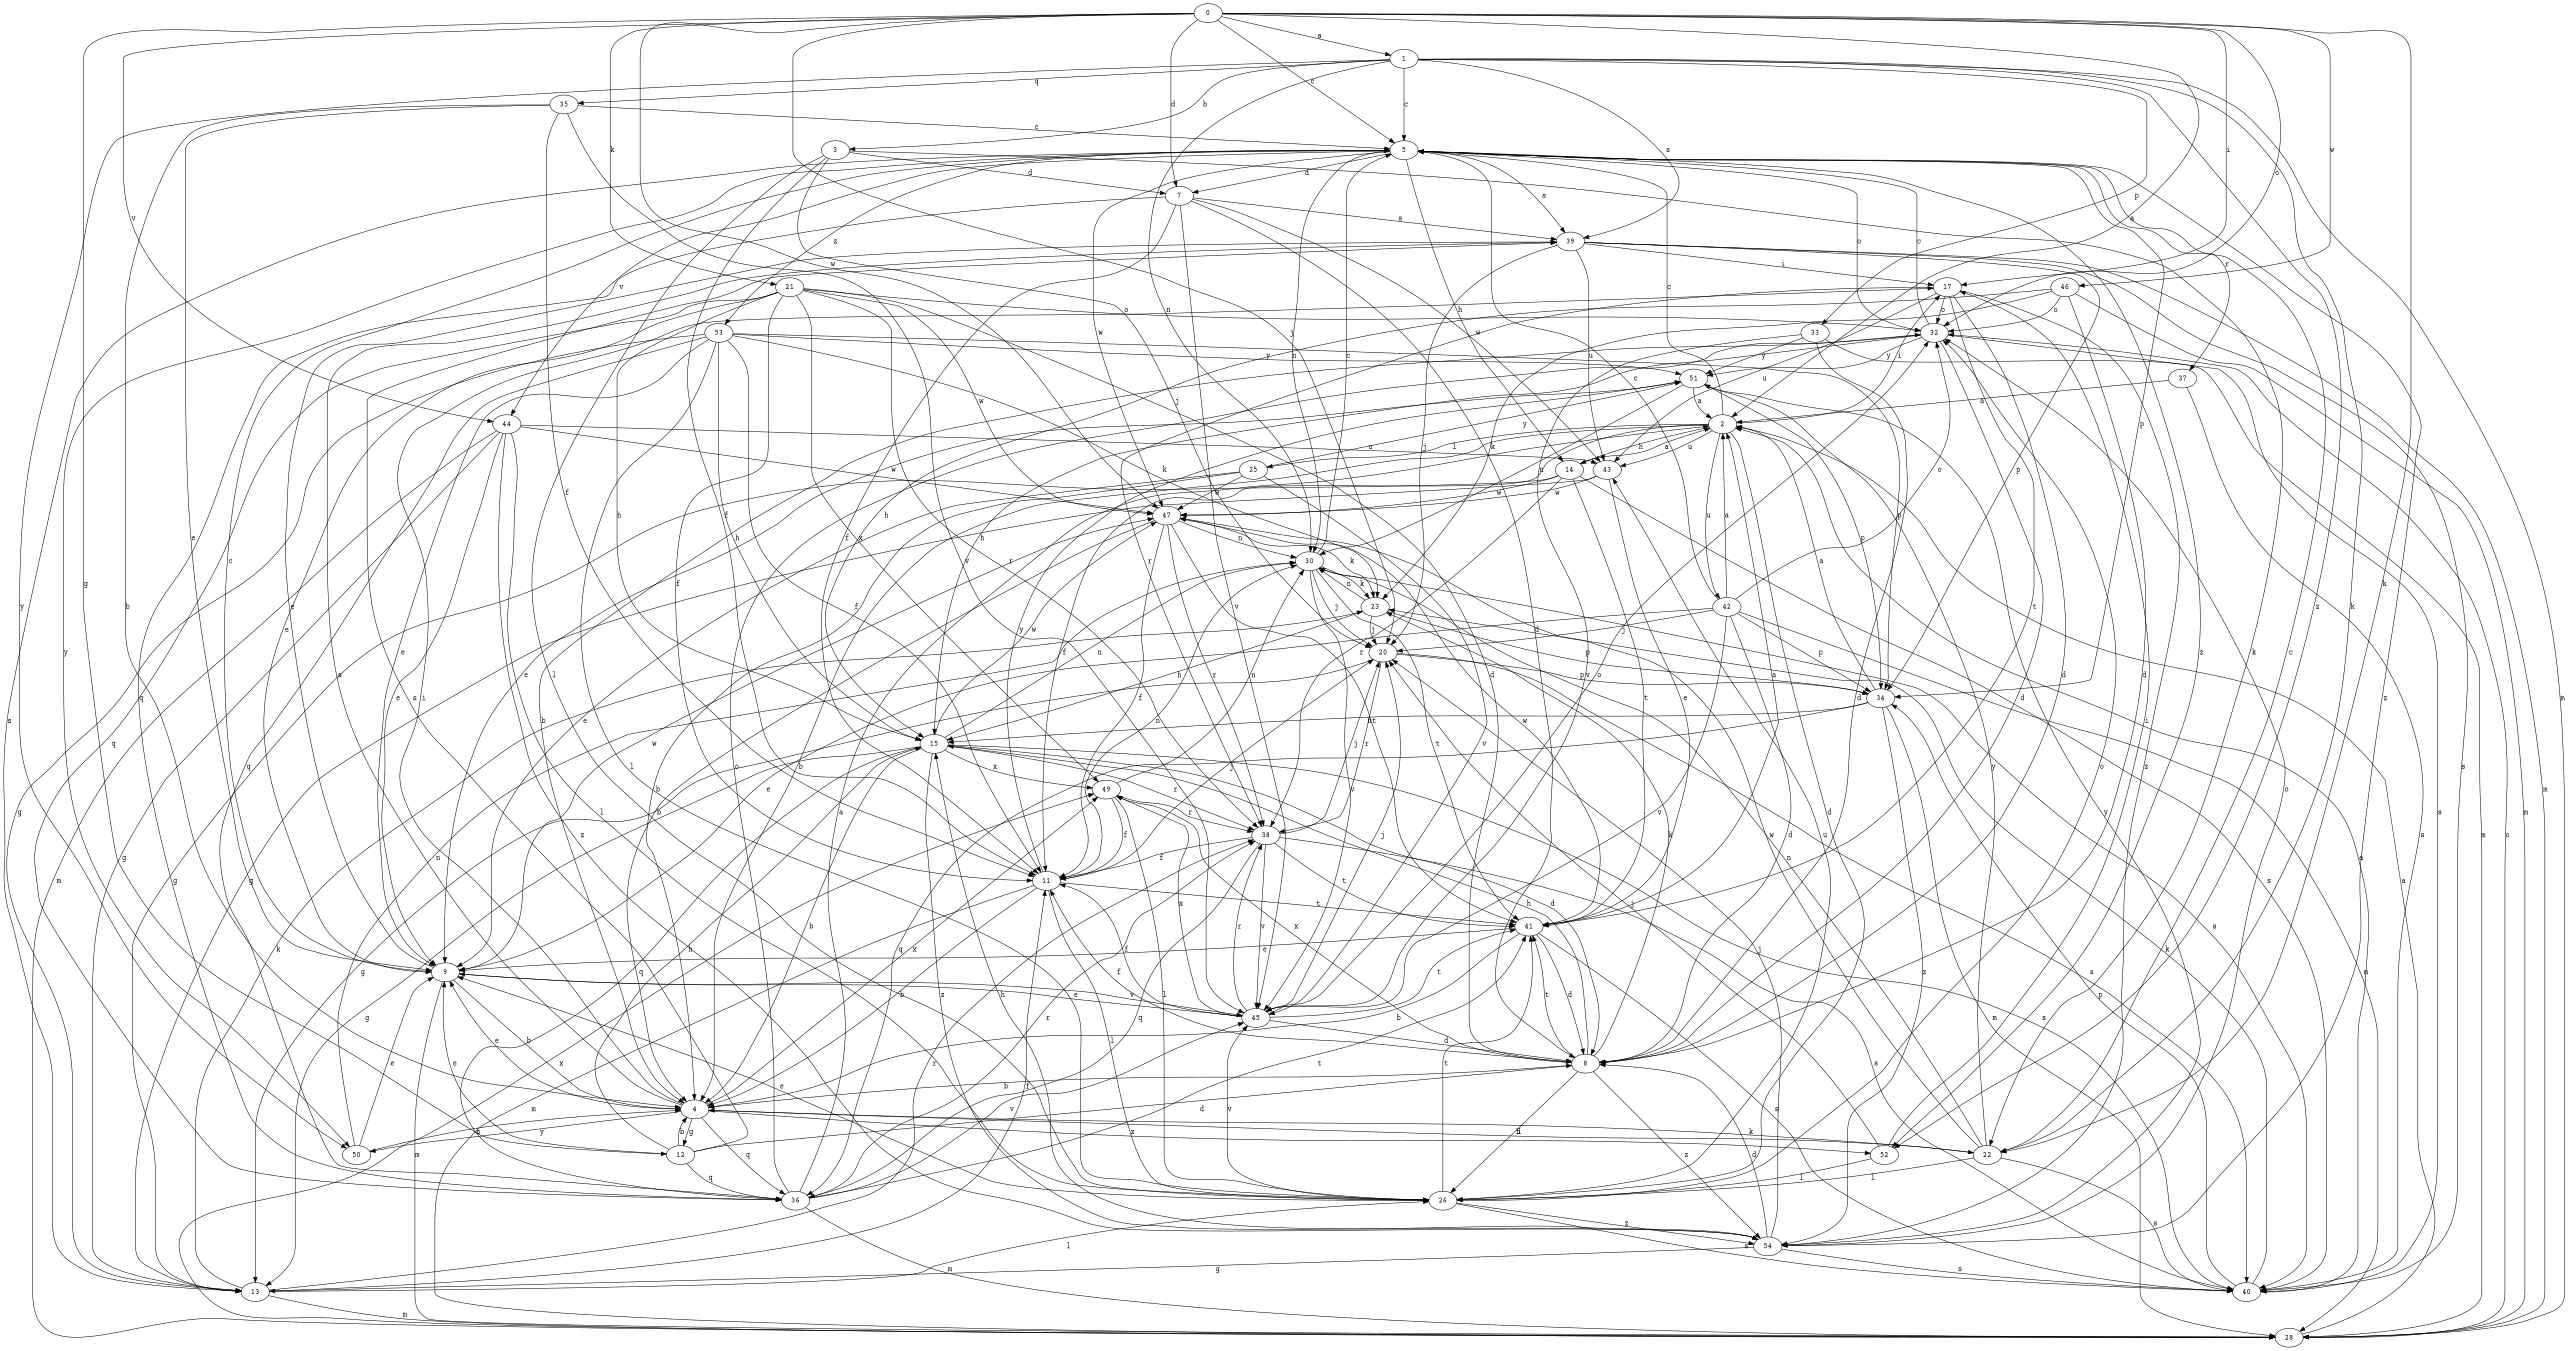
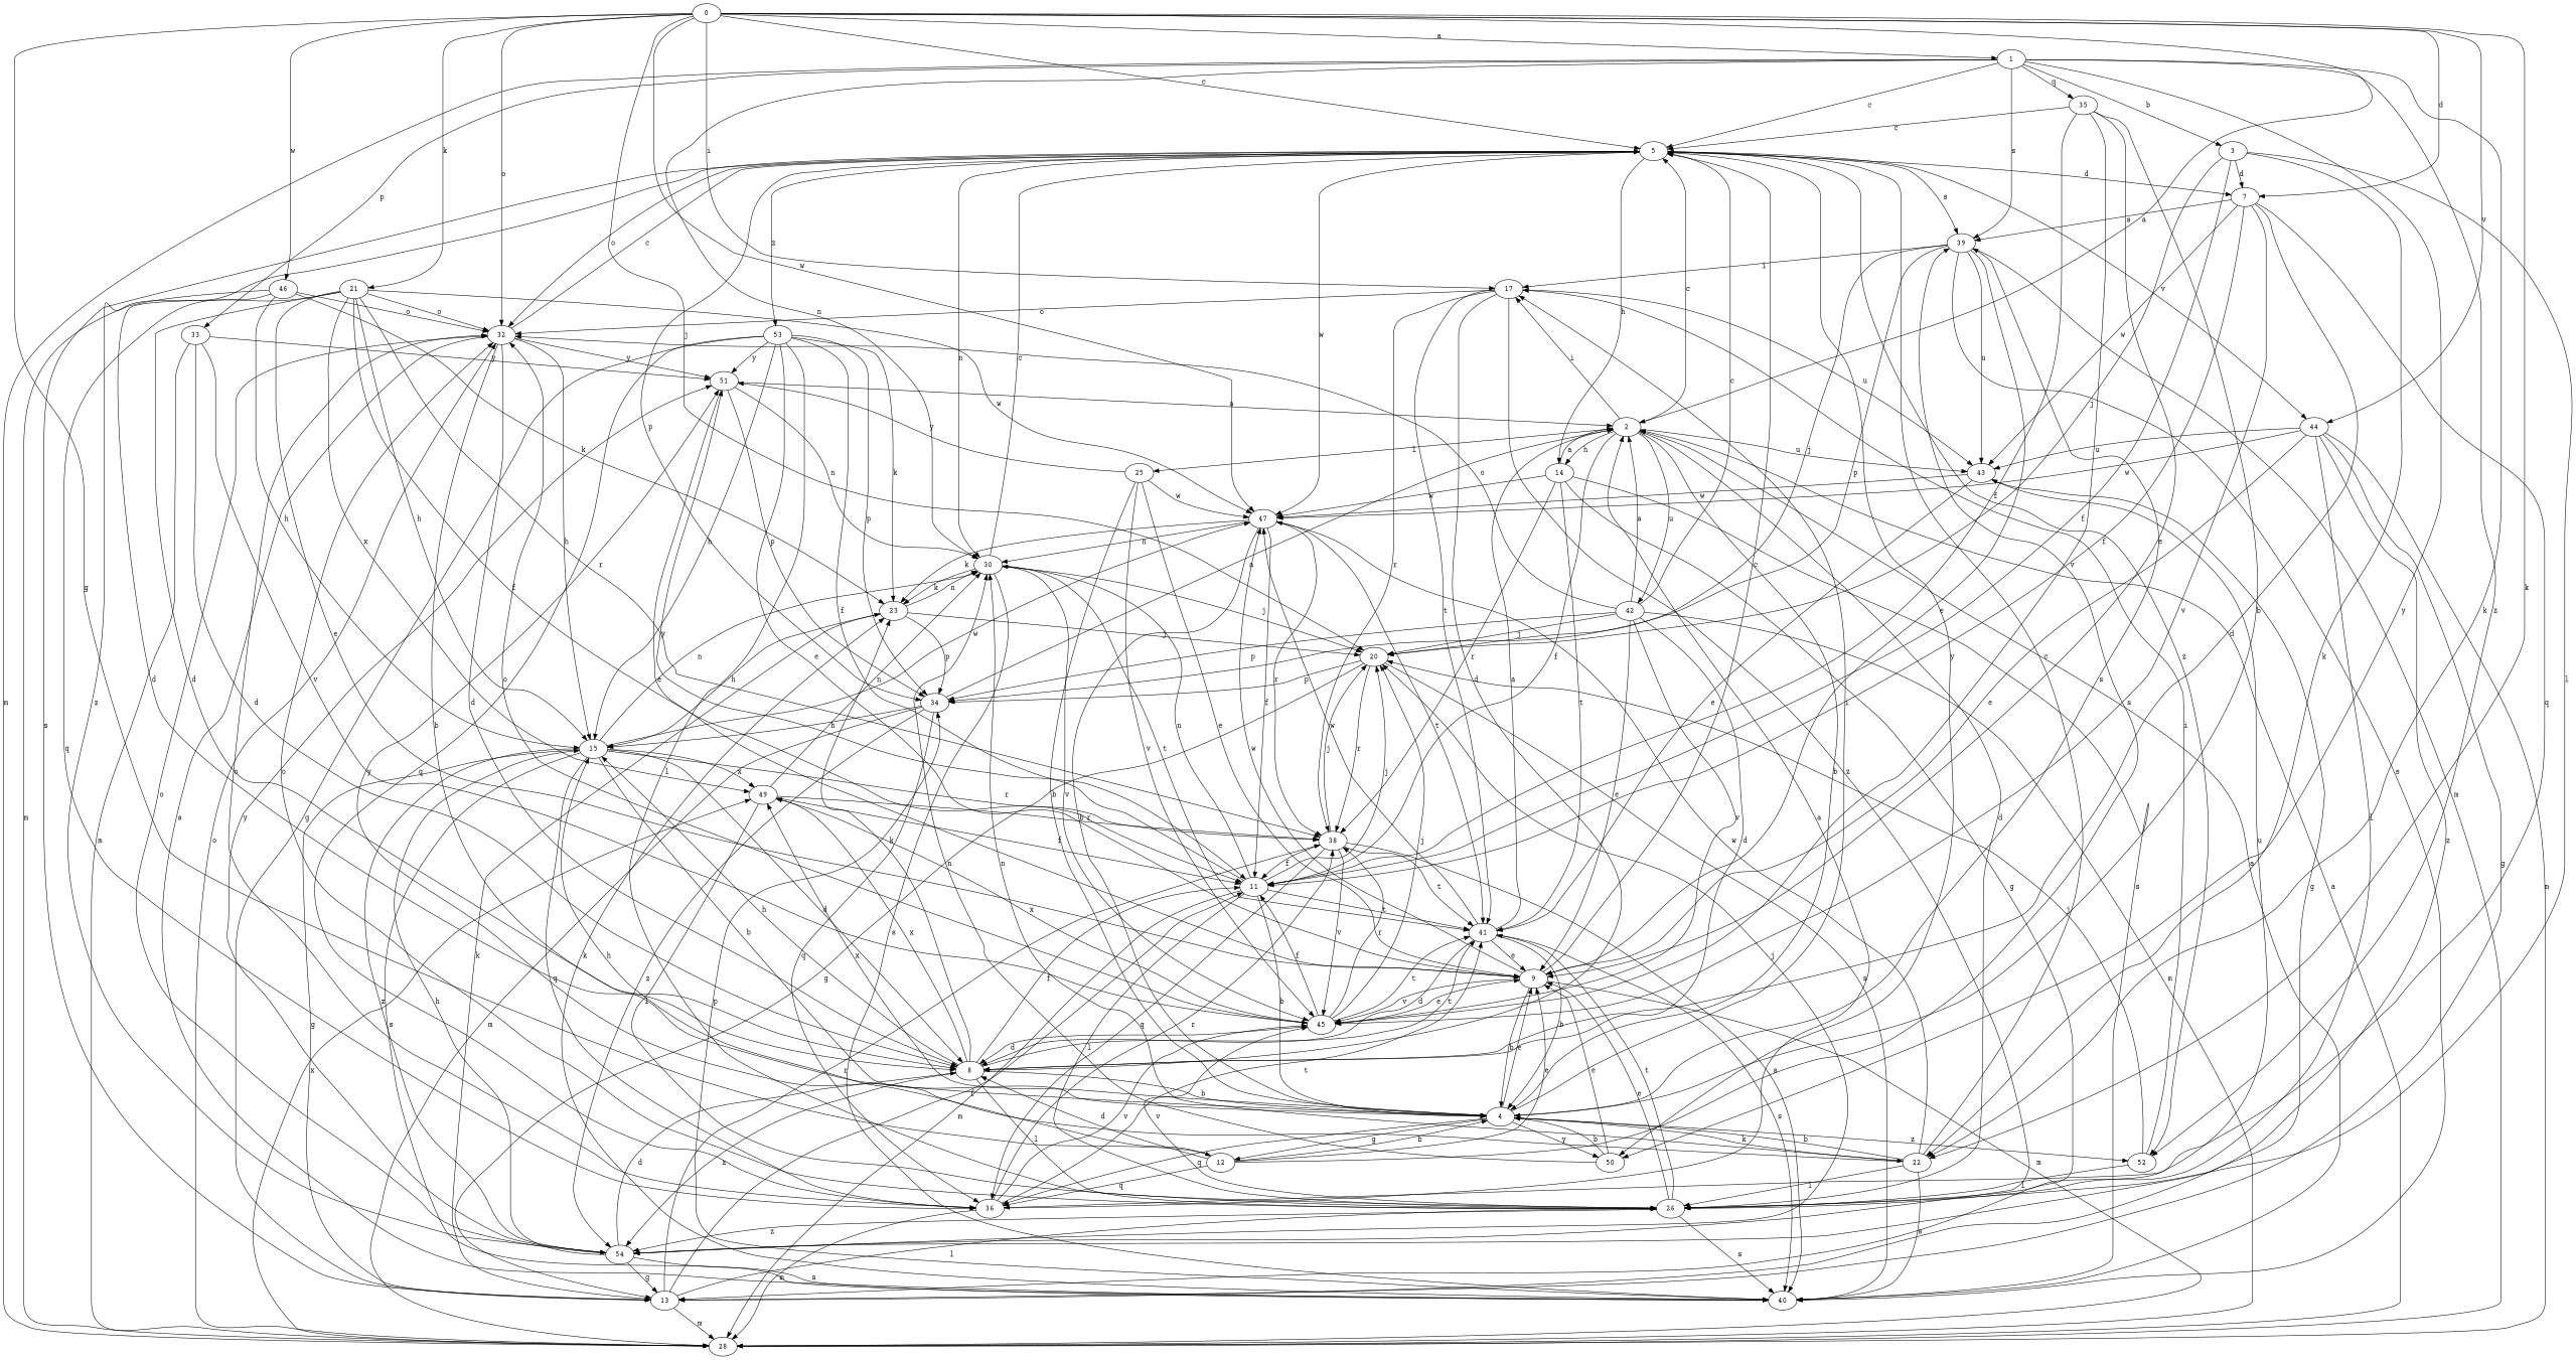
  strict digraph {
    fontname="Courier Prime"
    node [fontname="Courier Prime"]
    edge [fontname="Courier Prime"]
    0
    1
    2
    5
    7
    12
    17
    20
    21
    22
    32
    44
    46
    47
    3
    28
    30
    33
    35
    39
    50
    52
    4
    11
    14
    25
    26
    42
    43
    34
-   37
    53
    54
    36
    8
    45
    9
    15
    41
    38
    13
    40
    49
    51
    23
    0 -> 1 [label=a]
    0 -> 2 [label=a]
    0 -> 5 [label=c]
    0 -> 7 [label=d]
    0 -> 12 [label=g]
    0 -> 17 [label=i]
    0 -> 20 [label=j]
    0 -> 21 [label=k]
    0 -> 22 [label=k]
    0 -> 32 [label=o]
    0 -> 44 [label=v]
    0 -> 46 [label=w]
    0 -> 47 [label=w]
    1 -> 5 [label=c]
    1 -> 22 [label=k]
    1 -> 3 [label=b]
    1 -> 28 [label=m]
    1 -> 30 [label=n]
    1 -> 33 [label=p]
    1 -> 35 [label=q]
    1 -> 39 [label=s]
    1 -> 50 [label=y]
    1 -> 52 [label=z]
    2 -> 5 [label=c]
    2 -> 17 [label=i]
    2 -> 4 [label=b]
    2 -> 11 [label=f]
    2 -> 14 [label=h]
    2 -> 25 [label=l]
    2 -> 26 [label=d]
    2 -> 42 [label=u]
    2 -> 43 [label=u]
    5 -> 7 [label=d]
    5 -> 32 [label=o]
    5 -> 44 [label=v]
    5 -> 47 [label=w]
    5 -> 30 [label=n]
    5 -> 39 [label=s]
    5 -> 50 [label=y]
    5 -> 52 [label=z]
    5 -> 14 [label=h]
    5 -> 34 [label=p]
-   5 -> 37 [label=r]
    5 -> 53 [label=z]
    5 -> 54 [label=z]
    7 -> 39 [label=s]
    7 -> 11 [label=f]
    7 -> 43 [label=w]
    7 -> 36 [label=q]
    7 -> 8 [label=d]
    7 -> 45 [label=v]
    12 -> 39 [label=s]
    12 -> 4 [label=b]
    12 -> 36 [label=q]
    12 -> 8 [label=d]
    12 -> 9 [label=e]
    12 -> 15 [label=h]
    17 -> 32 [label=o]
    17 -> 43 [label=u]
    17 -> 54 [label=z]
    17 -> 8 [label=d]
    17 -> 41 [label=t]
    17 -> 38 [label=r]
    20 -> 34 [label=p]
    20 -> 38 [label=r]
    20 -> 13 [label=g]
    20 -> 40 [label=s]
    21 -> 32 [label=o]
    21 -> 47 [label=w]
    21 -> 11 [label=f]
    21 -> 36 [label=q]
    21 -> 8 [label=d]
    21 -> 9 [label=e]
    21 -> 15 [label=h]
    21 -> 38 [label=r]
    21 -> 49 [label=x]
    22 -> 5 [label=c]
    22 -> 47 [label=w]
    22 -> 30 [label=n]
    22 -> 4 [label=b]
    22 -> 26 [label=l]
    22 -> 40 [label=s]
    22 -> 51 [label=y]
    32 -> 5 [label=c]
    32 -> 4 [label=b]
    32 -> 8 [label=d]
    32 -> 15 [label=h]
    32 -> 40 [label=s]
    32 -> 51 [label=y]
    44 -> 47 [label=w]
    44 -> 28 [label=m]
    44 -> 26 [label=l]
    44 -> 43 [label=u]
    44 -> 54 [label=z]
    44 -> 9 [label=e]
    44 -> 13 [label=g]
    46 -> 32 [label=o]
    46 -> 28 [label=m]
    46 -> 8 [label=d]
    46 -> 15 [label=h]
    46 -> 23 [label=k]
    47 -> 30 [label=n]
    47 -> 4 [label=b]
    47 -> 11 [label=f]
    47 -> 41 [label=t]
    47 -> 38 [label=r]
    47 -> 23 [label=k]
    3 -> 7 [label=d]
    3 -> 20 [label=j]
    3 -> 22 [label=k]
    3 -> 11 [label=f]
    3 -> 26 [label=l]
    28 -> 2 [label=a]
    28 -> 32 [label=o]
    28 -> 49 [label=x]
    30 -> 5 [label=c]
    30 -> 20 [label=j]
    30 -> 45 [label=v]
    30 -> 41 [label=t]
    30 -> 40 [label=s]
    30 -> 23 [label=k]
    33 -> 28 [label=m]
    33 -> 8 [label=d]
    33 -> 45 [label=v]
    33 -> 51 [label=y]
    35 -> 5 [label=c]
    35 -> 4 [label=b]
    35 -> 11 [label=f]
    35 -> 45 [label=v]
    35 -> 9 [label=e]
    39 -> 17 [label=i]
    39 -> 20 [label=j]
    39 -> 28 [label=m]
    39 -> 43 [label=u]
    39 -> 34 [label=p]
-   9 -> 39 [label=e]
+   39 -> 9 [label=e]
    39 -> 40 [label=s]
    50 -> 30 [label=n]
    50 -> 4 [label=b]
    50 -> 9 [label=e]
    52 -> 17 [label=i]
    52 -> 20 [label=j]
    52 -> 26 [label=l]
    4 -> 12 [label=g]
    4 -> 17 [label=i]
    4 -> 22 [label=k]
    4 -> 39 [label=s]
    4 -> 50 [label=y]
    4 -> 52 [label=z]
    4 -> 36 [label=q]
    4 -> 9 [label=e]
    4 -> 49 [label=x]
    11 -> 20 [label=j]
    11 -> 28 [label=m]
    11 -> 30 [label=n]
    11 -> 4 [label=b]
    11 -> 26 [label=l]
    11 -> 41 [label=t]
    11 -> 51 [label=y]
    14 -> 2 [label=a]
    14 -> 47 [label=w]
    14 -> 41 [label=t]
    14 -> 38 [label=r]
    14 -> 13 [label=g]
    14 -> 40 [label=s]
    25 -> 47 [label=w]
    25 -> 4 [label=b]
    25 -> 45 [label=v]
    25 -> 9 [label=e]
    25 -> 51 [label=y]
    26 -> 32 [label=o]
    26 -> 43 [label=u]
    26 -> 54 [label=z]
    26 -> 45 [label=v]
    26 -> 9 [label=e]
    26 -> 41 [label=t]
    26 -> 40 [label=s]
    42 -> 2 [label=a]
    42 -> 5 [label=c]
    42 -> 20 [label=j]
    42 -> 32 [label=o]
    42 -> 28 [label=m]
    42 -> 34 [label=p]
    42 -> 8 [label=d]
    42 -> 45 [label=v]
    42 -> 9 [label=e]
    43 -> 47 [label=w]
    43 -> 41 [label=e]
    43 -> 13 [label=g]
    34 -> 2 [label=a]
    34 -> 28 [label=m]
    34 -> 54 [label=z]
    34 -> 36 [label=q]
    34 -> 15 [label=h]
-   37 -> 2 [label=a]
-   37 -> 40 [label=s]
    53 -> 11 [label=f]
    53 -> 26 [label=l]
    53 -> 34 [label=p]
    53 -> 36 [label=q]
    53 -> 9 [label=e]
    53 -> 15 [label=h]
    53 -> 13 [label=g]
    53 -> 51 [label=y]
    53 -> 23 [label=k]
    54 -> 20 [label=j]
    54 -> 32 [label=o]
    54 -> 8 [label=d]
    54 -> 15 [label=h]
    54 -> 13 [label=g]
    54 -> 40 [label=s]
    54 -> 51 [label=y]
    36 -> 2 [label=a]
    36 -> 32 [label=o]
    36 -> 28 [label=m]
    36 -> 45 [label=v]
    36 -> 41 [label=t]
    36 -> 38 [label=r]
    8 -> 4 [label=b]
    8 -> 11 [label=f]
    8 -> 26 [label=l]
    8 -> 54 [label=z]
    8 -> 15 [label=h]
    8 -> 41 [label=t]
    8 -> 49 [label=x]
    8 -> 23 [label=k]
    45 -> 20 [label=j]
    45 -> 32 [label=o]
    45 -> 11 [label=f]
    45 -> 8 [label=d]
    45 -> 9 [label=e]
    45 -> 41 [label=t]
    45 -> 38 [label=r]
    45 -> 49 [label=x]
    9 -> 5 [label=c]
    9 -> 47 [label=w]
    9 -> 28 [label=m]
    9 -> 4 [label=b]
    9 -> 45 [label=v]
    15 -> 47 [label=w]
    15 -> 30 [label=n]
    15 -> 4 [label=b]
    15 -> 54 [label=z]
    15 -> 36 [label=q]
    15 -> 8 [label=d]
    15 -> 38 [label=r]
    15 -> 13 [label=g]
    15 -> 40 [label=s]
    15 -> 49 [label=x]
    41 -> 2 [label=a]
    41 -> 47 [label=w]
    41 -> 4 [label=b]
    41 -> 8 [label=d]
    41 -> 9 [label=e]
    41 -> 40 [label=s]
    38 -> 20 [label=j]
    38 -> 11 [label=f]
    38 -> 36 [label=q]
    38 -> 45 [label=v]
    38 -> 41 [label=t]
    38 -> 40 [label=s]
    13 -> 5 [label=s]
    13 -> 28 [label=m]
    13 -> 11 [label=f]
    13 -> 26 [label=l]
    13 -> 38 [label=r]
    13 -> 23 [label=k]
    40 -> 2 [label=a]
    40 -> 34 [label=p]
    40 -> 23 [label=k]
    49 -> 30 [label=n]
    49 -> 11 [label=f]
    49 -> 26 [label=l]
    49 -> 38 [label=r]
    51 -> 2 [label=a]
    51 -> 30 [label=n]
    51 -> 34 [label=p]
    51 -> 9 [label=e]
    23 -> 20 [label=j]
    23 -> 30 [label=n]
    23 -> 34 [label=p]
    23 -> 15 [label=h]
  }
